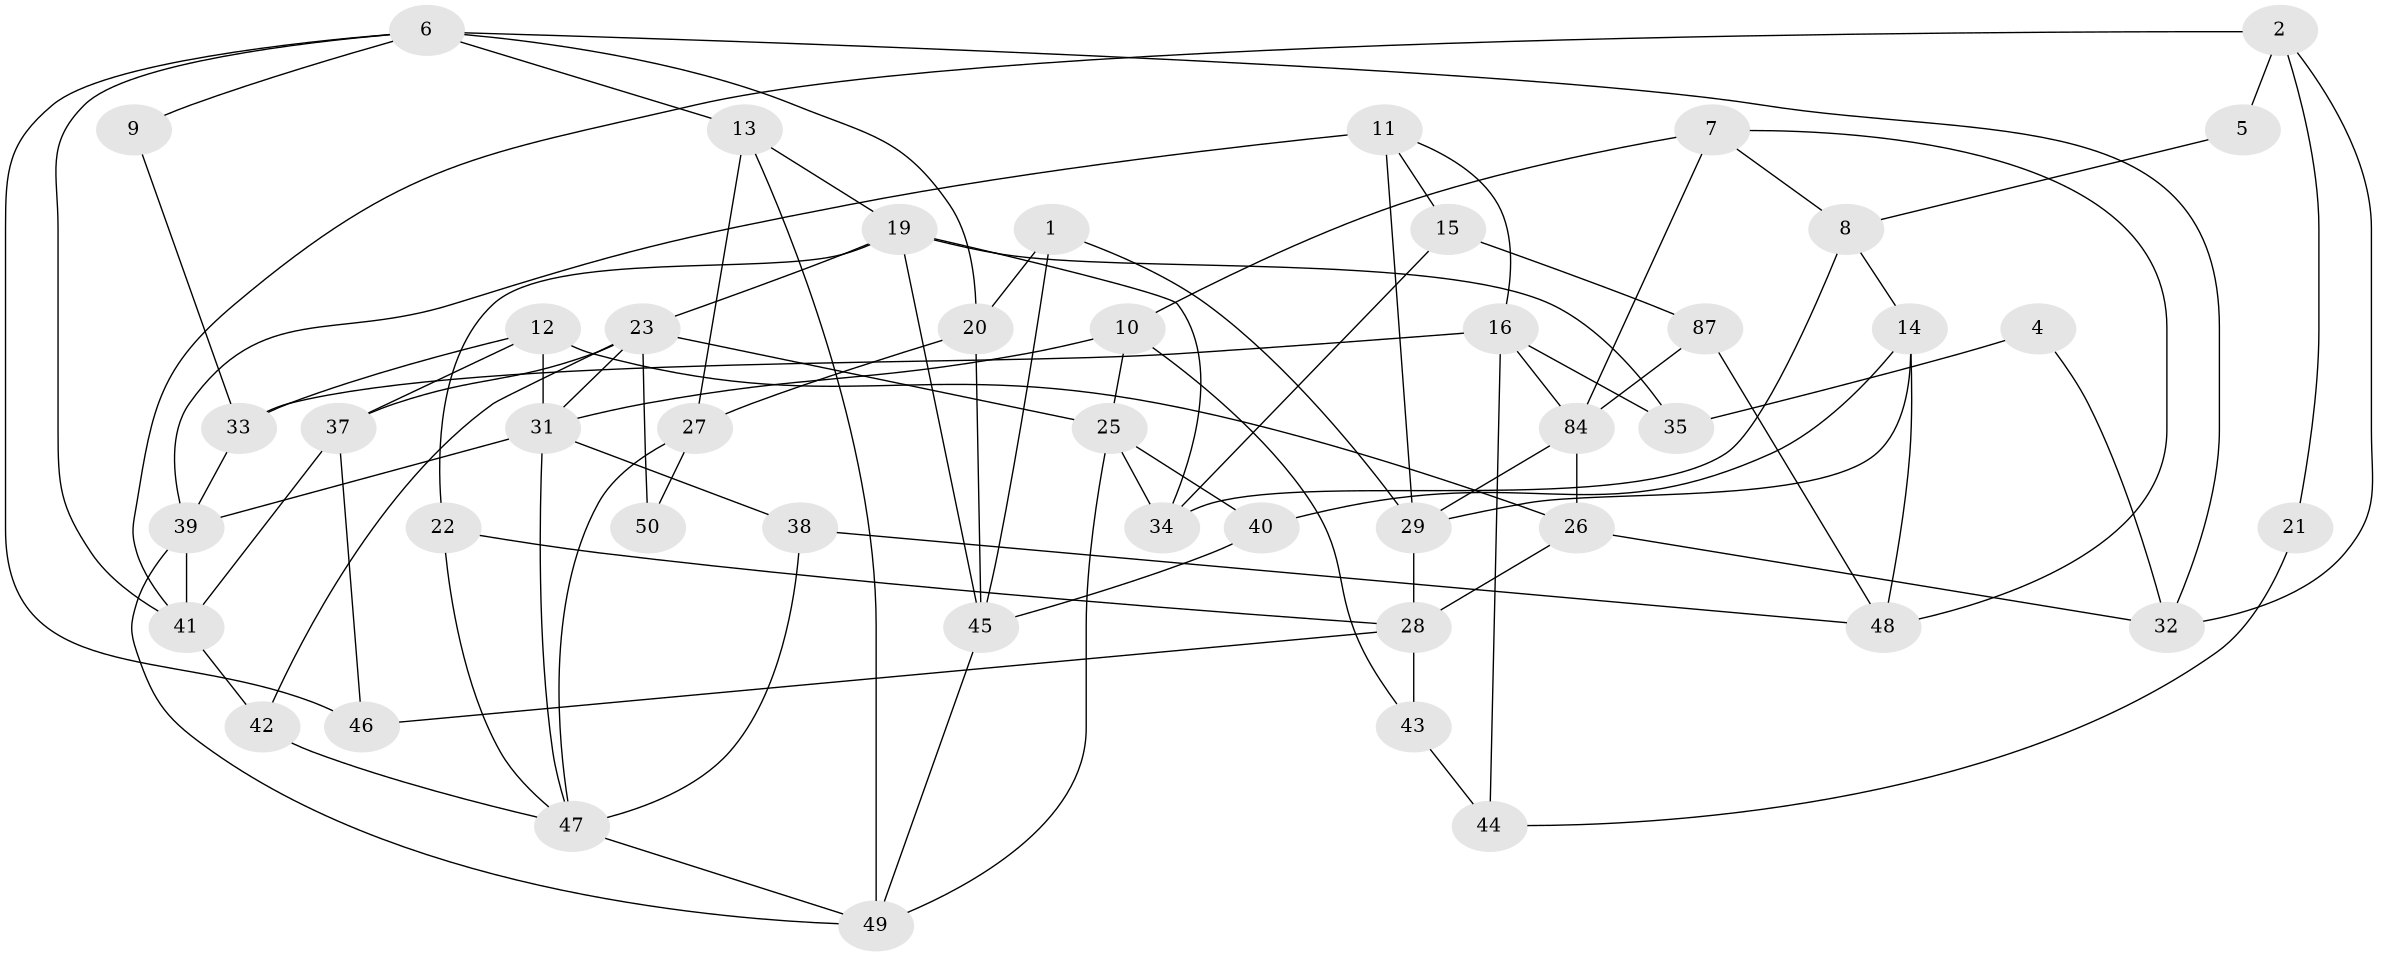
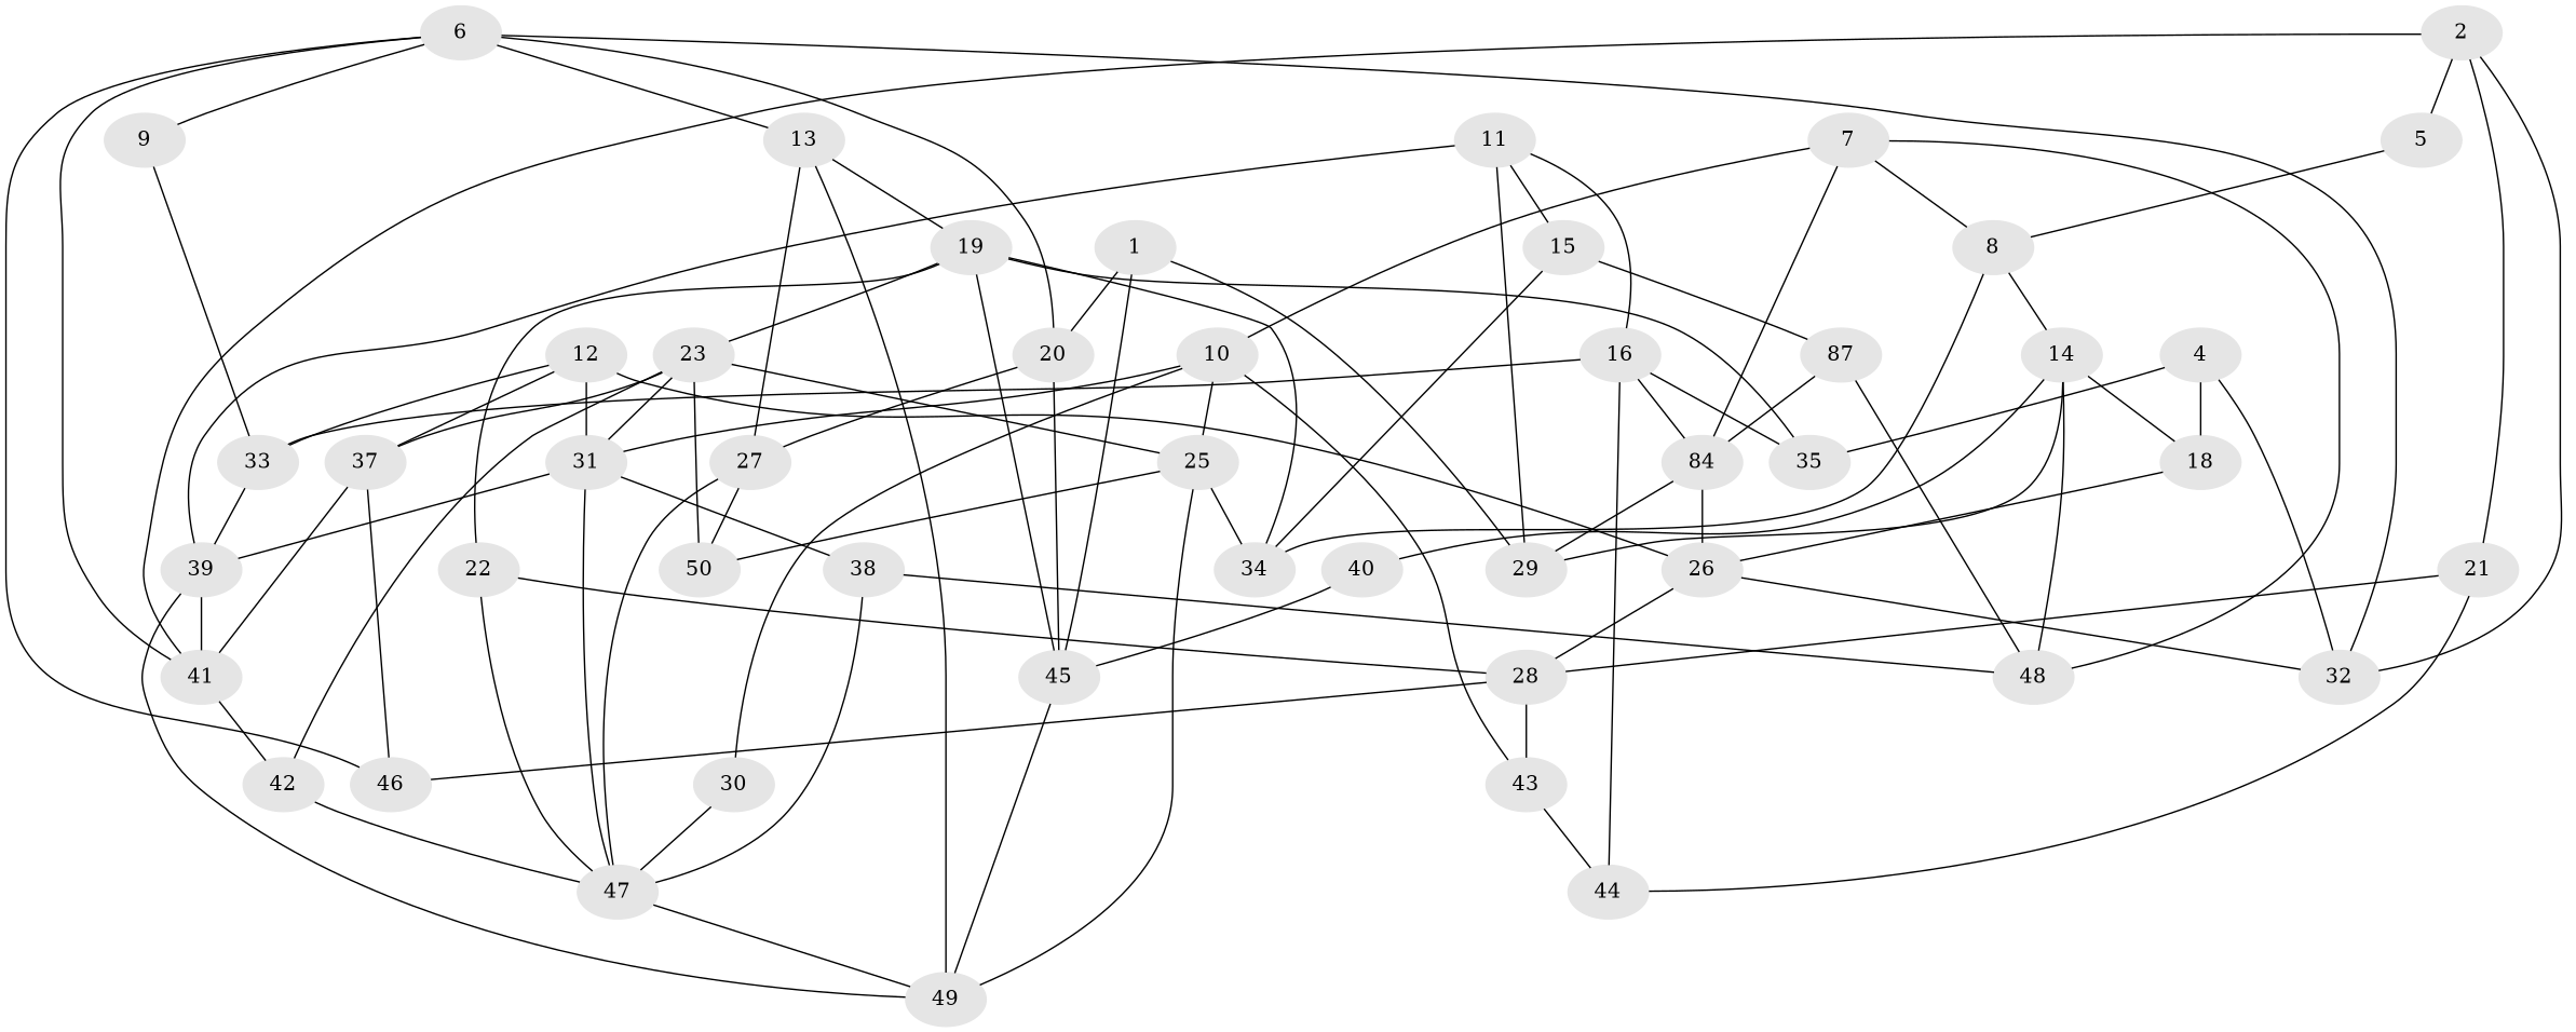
  graph {
    node [color=gray90 style=filled]
    1
    20
    29
    45
    27
    49
    2
    5
    21
    32
    41
    8
    44
    28
    42
    13
    19
+   30
    47
    4
+   18
    35
    26
    14
    34
    6
    9
    46
    33
    7
    10
    n32 [label=84]
    48
    25
    31
    43
    40
    39
    50
    38
    11
    15
    16
    n44 [label=87]
    12
    37
    22
    23
    1 -- 20
    1 -- 29
    1 -- 45
    20 -- 45
    20 -- 27
    45 -- 49
    27 -- 47
    27 -- 50
    2 -- 5
    2 -- 21
    2 -- 32
    2 -- 41
    5 -- 8
    21 -- 44
-   29 -- 28
+   21 -- 28
    41 -- 42
    8 -- 14
    8 -- 34
    28 -- 46
    28 -- 43
    42 -- 47
    13 -- 27
    13 -- 49
    13 -- 19
    19 -- 45
    19 -- 35
    19 -- 34
    19 -- 22
    19 -- 23
+   30 -- 47
    47 -- 49
    4 -- 32
+   4 -- 18
    4 -- 35
+   18 -- 26
    26 -- 32
    26 -- 28
    14 -- 29
+   14 -- 18
    14 -- 48
    14 -- 40
    6 -- 20
    6 -- 32
    6 -- 41
    6 -- 13
    6 -- 9
    6 -- 46
    9 -- 33
    33 -- 39
    7 -- 8
    7 -- 10
    7 -- n32
    7 -- 48
+   10 -- 30
    10 -- 25
    10 -- 31
    10 -- 43
    n32 -- 29
    n32 -- 26
    25 -- 49
    25 -- 34
-   25 -- 40
+   25 -- 50
    31 -- 47
    31 -- 39
    31 -- 38
    43 -- 44
    40 -- 45
    39 -- 49
    39 -- 41
    38 -- 47
    38 -- 48
    11 -- 29
    11 -- 39
    11 -- 15
    11 -- 16
    15 -- 34
    15 -- n44
    16 -- 44
    16 -- 35
    16 -- 33
    16 -- n32
    n44 -- n32
    n44 -- 48
    12 -- 26
    12 -- 33
    12 -- 31
    12 -- 37
    37 -- 41
    37 -- 46
    22 -- 28
    22 -- 47
    23 -- 42
    23 -- 25
    23 -- 31
    23 -- 50
    23 -- 37
  }
